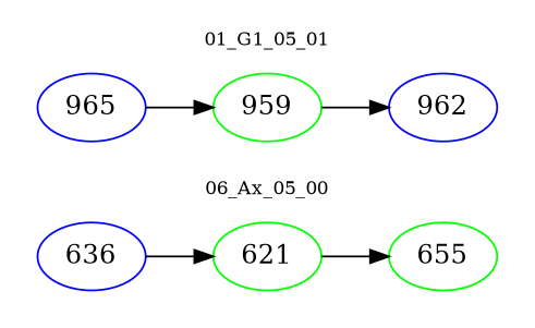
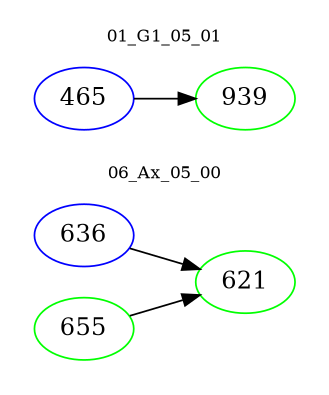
  digraph {
    rankdir=LR
    node [color=blue]
    edge [color=black]
    n1 [label=636]
    n2 [color=green label=621]
    n3 [color=green label=655]
-   n4 [label=965]
-   n5 [color=green label=959]
-   n6 [label=962]
+   n4 [label=465]
+   n5 [color=green label=939]
    subgraph cluster_1 {
      color=white
      fontsize=10
      label="06_Ax_05_00"
      n1
      n2
      n3
    }
    subgraph cluster_2 {
      color=white
      fontsize=10
      label="01_G1_05_01"
      n4
      n5
-     n6
    }
    n1 -> n2
-   n2 -> n3
+   n3 -> n2
    n4 -> n5
-   n5 -> n6
  }
